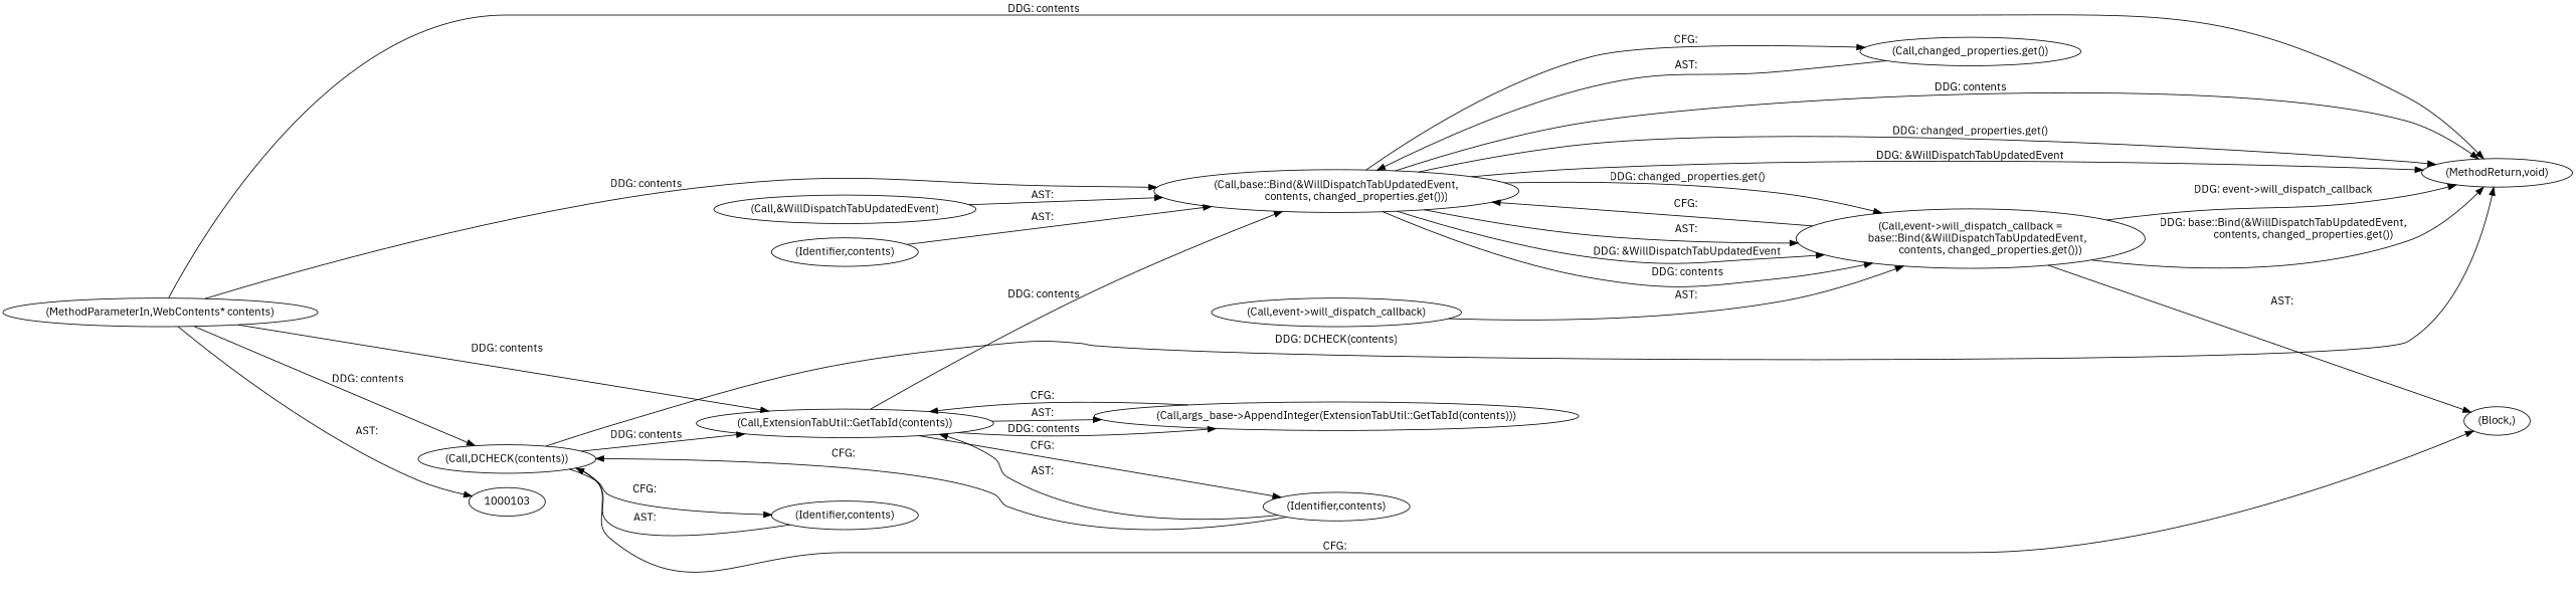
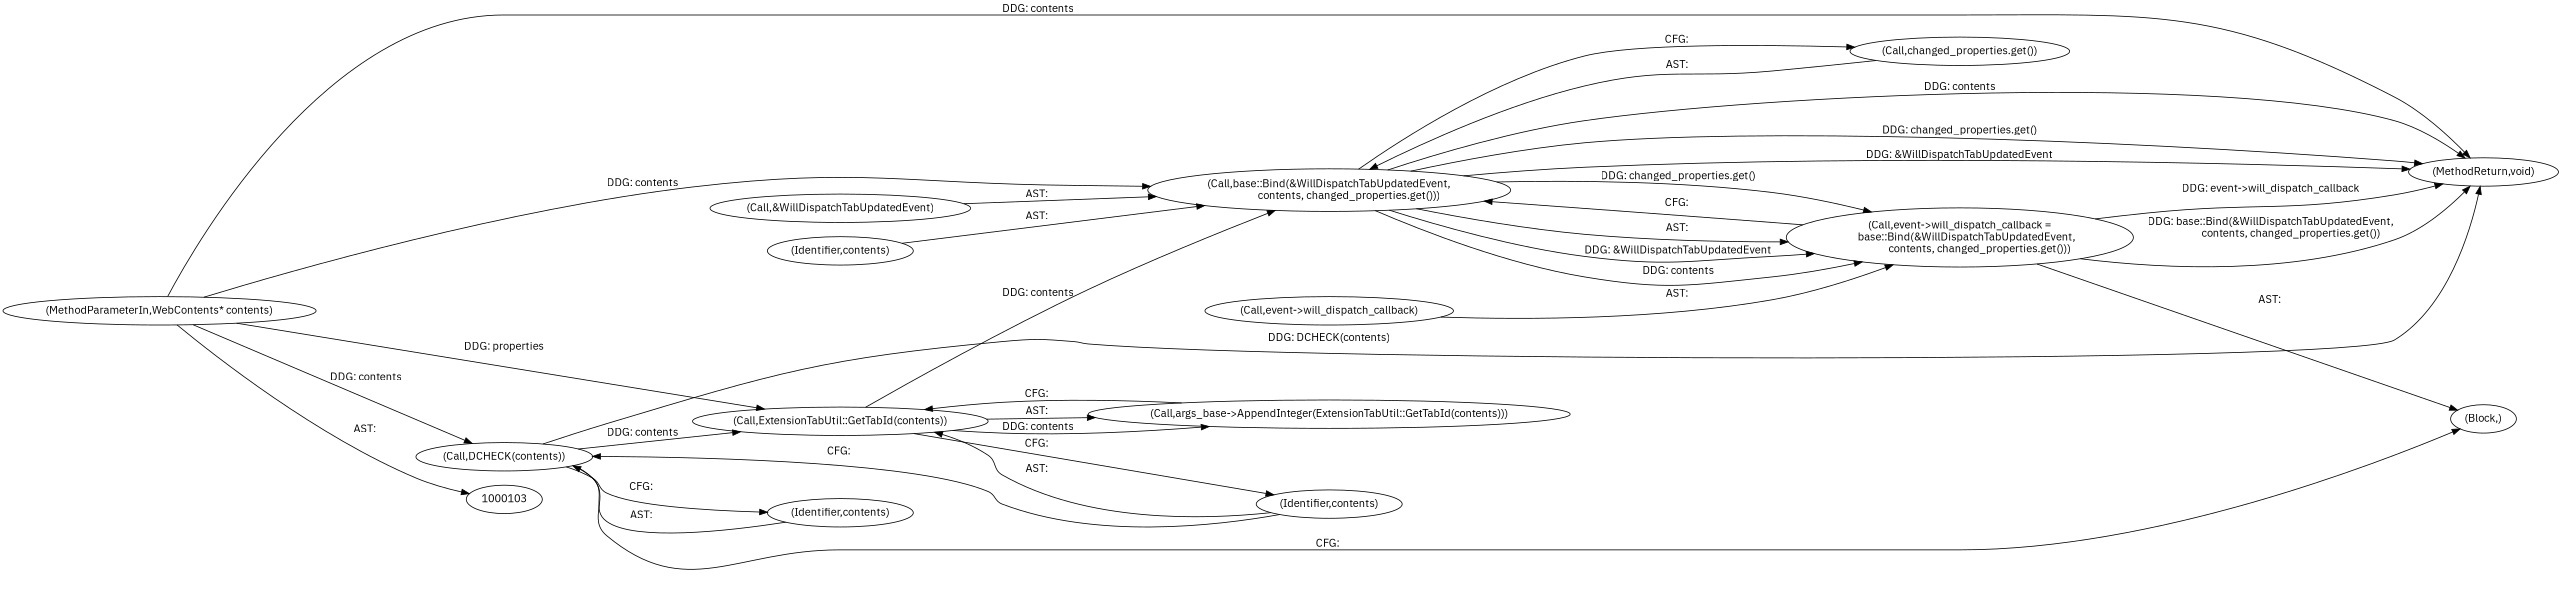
  digraph {
    fontname="IBM Plex Sans"
    rankdir=LR
    node [fontname="IBM Plex Sans"]
    edge [fontname="IBM Plex Sans"]
    n1 [label="(Call,base::Bind(&WillDispatchTabUpdatedEvent,\n                 contents, changed_properties.get()))"]
    n2 [label="(Call,event->will_dispatch_callback =\n      base::Bind(&WillDispatchTabUpdatedEvent,\n                 contents, changed_properties.get()))"]
    n3 [label="(MethodReturn,void)"]
    n4 [label="(Call,changed_properties.get())"]
    n5 [label="(Block,)"]
    n6 [label="(Call,ExtensionTabUtil::GetTabId(contents))"]
    n7 [label="(Call,args_base->AppendInteger(ExtensionTabUtil::GetTabId(contents)))"]
    n8 [label="(Identifier,contents)"]
    n9 [label="(Call,DCHECK(contents))"]
    n10 [label="(Identifier,contents)"]
    n11 [label="(MethodParameterIn,WebContents* contents)"]
    1000103
    n13 [label="(Call,&WillDispatchTabUpdatedEvent)"]
    n14 [label="(Call,event->will_dispatch_callback)"]
    n15 [label="(Identifier,contents)"]
    n1 -> n2 [label="AST: "]
    n1 -> n2 [label="DDG: &WillDispatchTabUpdatedEvent"]
    n1 -> n2 [label="DDG: contents"]
    n1 -> n2 [label="DDG: changed_properties.get()"]
    n1 -> n3 [label="DDG: contents"]
    n1 -> n3 [label="DDG: changed_properties.get()"]
    n1 -> n3 [label="DDG: &WillDispatchTabUpdatedEvent"]
    n1 -> n4 [label="CFG: "]
    n2 -> n1 [label="CFG: "]
    n2 -> n3 [label="DDG: event->will_dispatch_callback"]
    n2 -> n3 [label="DDG: base::Bind(&WillDispatchTabUpdatedEvent,\n                 contents, changed_properties.get())"]
    n2 -> n5 [label="AST: "]
    n4 -> n1 [label="AST: "]
    n6 -> n1 [label="DDG: contents"]
    n6 -> n7 [label="AST: "]
    n6 -> n7 [label="DDG: contents"]
    n6 -> n8 [label="CFG: "]
    n7 -> n6 [label="CFG: "]
    n8 -> n6 [label="AST: "]
    n8 -> n9 [label="CFG: "]
    n9 -> n3 [label="DDG: DCHECK(contents)"]
    n9 -> n5 [label="CFG: "]
    n9 -> n6 [label="DDG: contents"]
    n9 -> n10 [label="CFG: "]
    n10 -> n9 [label="AST: "]
    n11 -> n1 [label="DDG: contents"]
    n11 -> n3 [label="DDG: contents"]
-   n11 -> n6 [label="DDG: contents"]
+   n11 -> n6 [label="DDG: properties"]
    n11 -> n9 [label="DDG: contents"]
    n11 -> 1000103 [label="AST: "]
    n13 -> n1 [label="AST: "]
    n14 -> n2 [label="AST: "]
    n15 -> n1 [label="AST: "]
  }
